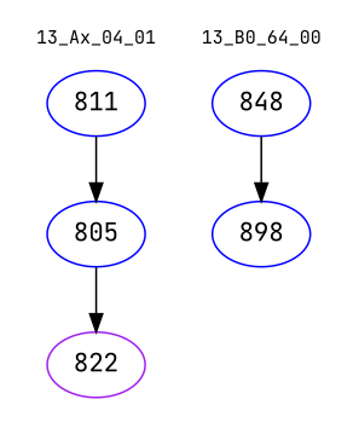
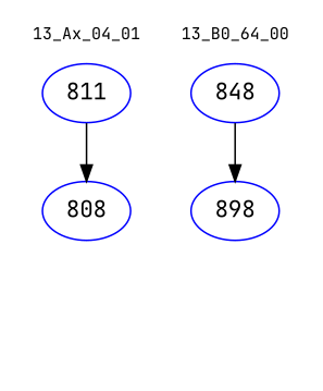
  digraph {
    fontname="JetBrains Mono"
    node [color=blue fontname="JetBrains Mono"]
    edge [color=black fontname="JetBrains Mono"]
    n1 [label=811]
-   n2 [label=805]
-   n3 [color=purple label=822]
+   n2 [label=808]
    n4 [label=848]
    n5 [label=898]
    subgraph cluster_1 {
      color=white
      fontsize=10
      label="13_Ax_04_01"
      n1
      n2
-     n3
    }
    subgraph cluster_2 {
      color=white
      fontsize=10
      label="13_B0_64_00"
      n4
      n5
    }
    n1 -> n2
-   n2 -> n3
    n4 -> n5
  }
